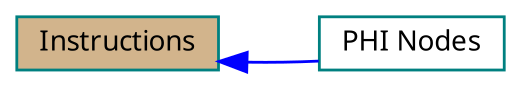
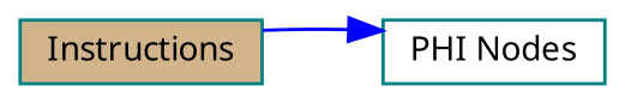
  digraph {
    rankdir=LR
    fontname="Noto Sans"
    node [color=teal fontname="Noto Sans" fontsize=10 shape=box style=filled]
    n1 [height=0.2 label=Instructions width=0.4 fillcolor=tan]
    n2 [fillcolor=white fontcolor=black height=0.2 label="PHI Nodes" width=0.4]
-   n1 -> n2 [dir=back fontname="Noto Sans" fontsize=10 labelfontname=Helvetica labelfontsize=10 shape=plaintext style=solid color=blue]
+   n2 -> n1 [dir=back fontname="Noto Sans" fontsize=10 labelfontname=Helvetica labelfontsize=10 shape=plaintext style=solid color=blue]
  }
